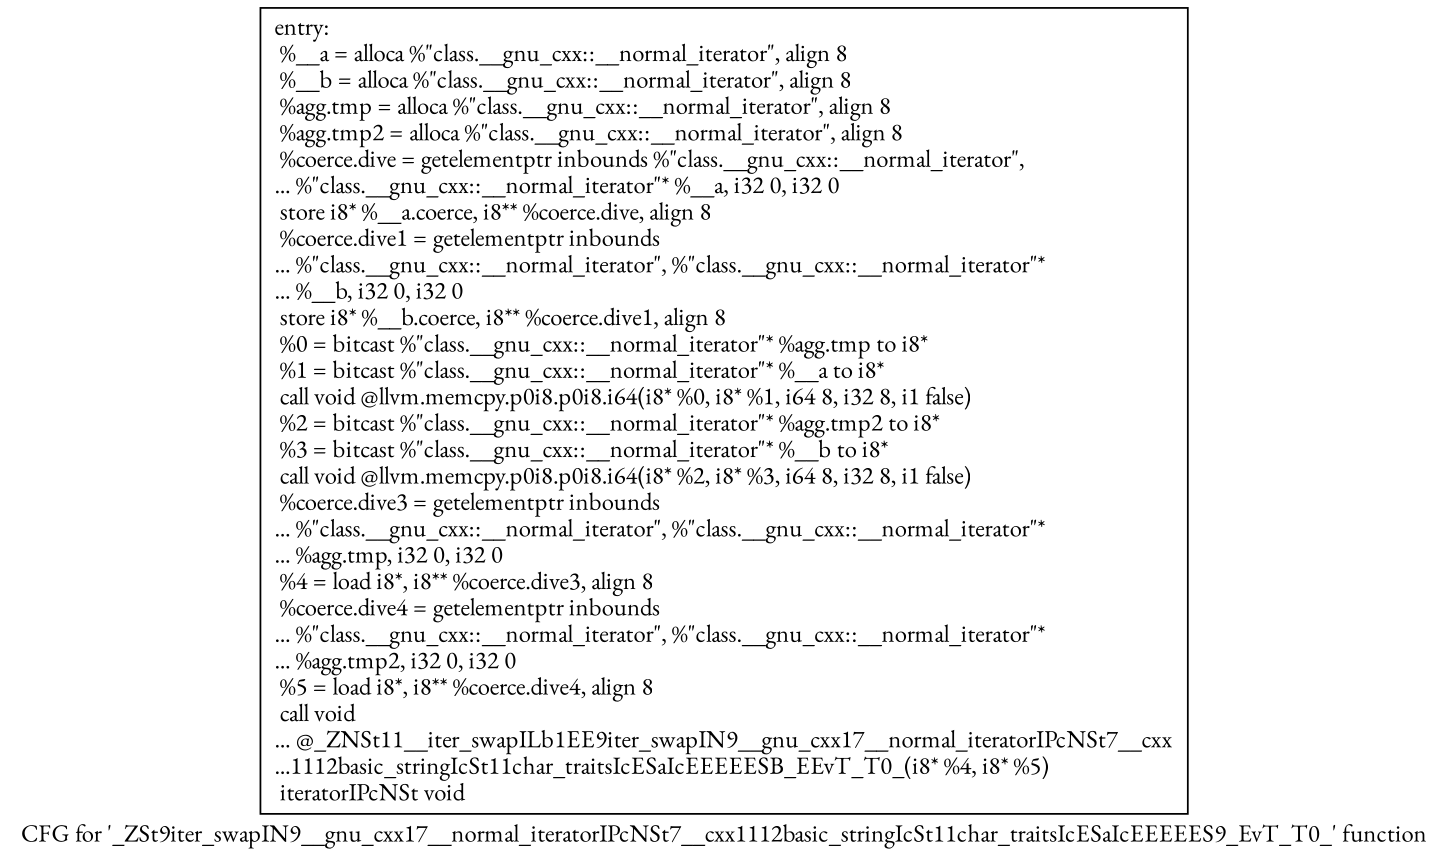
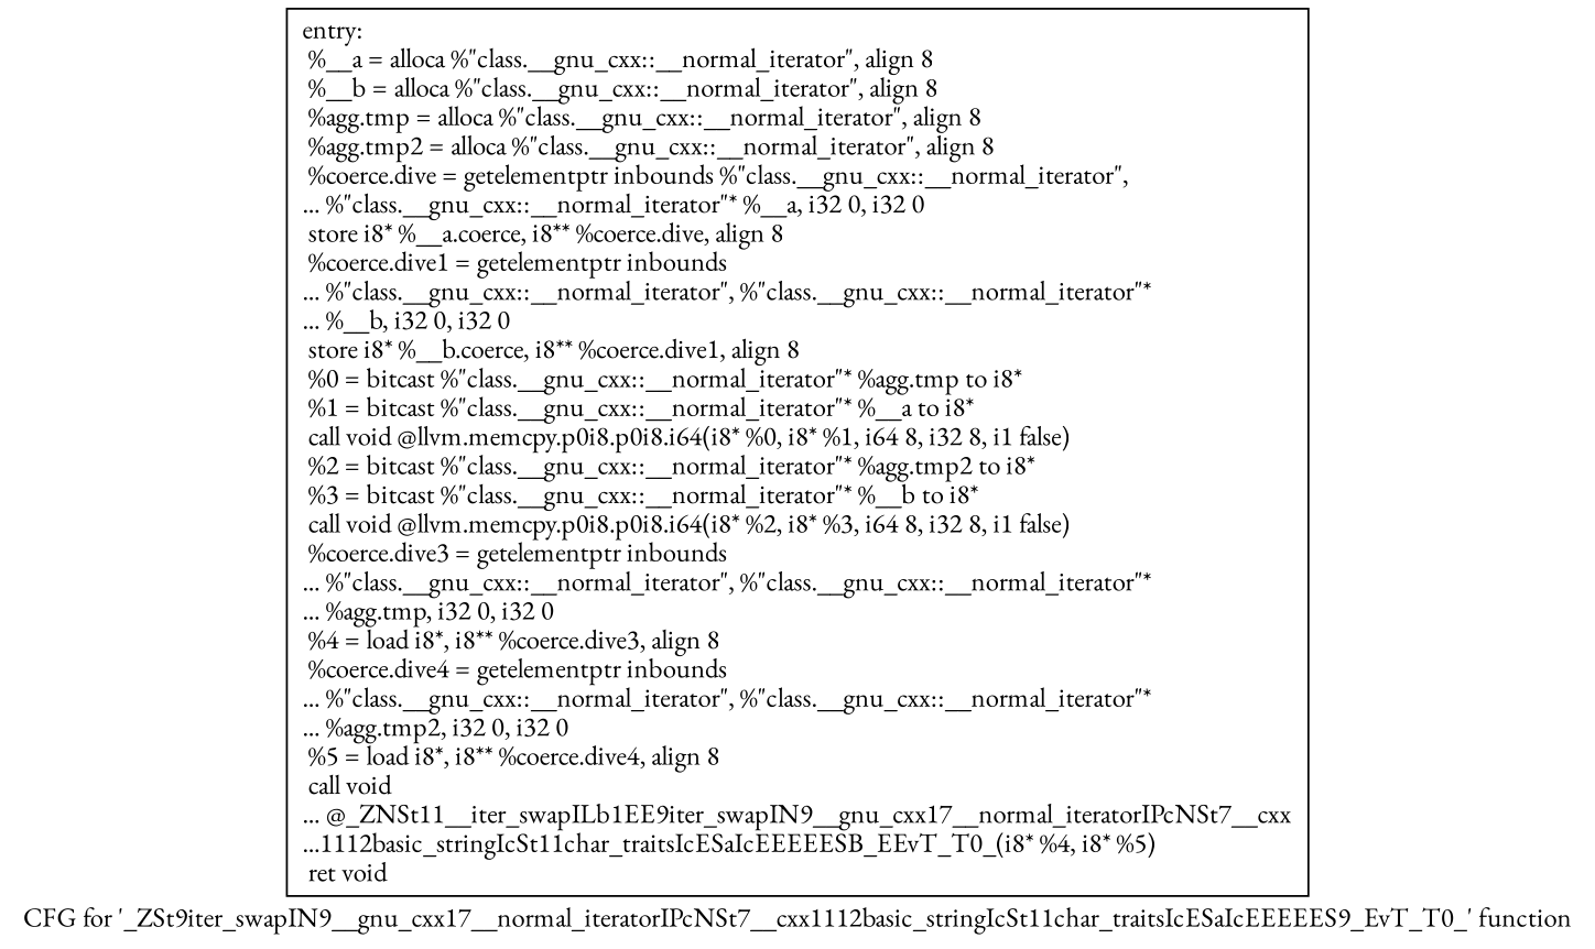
  digraph {
    label="CFG for '_ZSt9iter_swapIN9__gnu_cxx17__normal_iteratorIPcNSt7__cxx1112basic_stringIcSt11char_traitsIcESaIcEEEEES9_EvT_T0_' function"
    fontname="EB Garamond"
-   n1 [label="{entry:\l  %__a = alloca %\"class.__gnu_cxx::__normal_iterator\", align 8\l  %__b = alloca %\"class.__gnu_cxx::__normal_iterator\", align 8\l  %agg.tmp = alloca %\"class.__gnu_cxx::__normal_iterator\", align 8\l  %agg.tmp2 = alloca %\"class.__gnu_cxx::__normal_iterator\", align 8\l  %coerce.dive = getelementptr inbounds %\"class.__gnu_cxx::__normal_iterator\",\l... %\"class.__gnu_cxx::__normal_iterator\"* %__a, i32 0, i32 0\l  store i8* %__a.coerce, i8** %coerce.dive, align 8\l  %coerce.dive1 = getelementptr inbounds\l... %\"class.__gnu_cxx::__normal_iterator\", %\"class.__gnu_cxx::__normal_iterator\"*\l... %__b, i32 0, i32 0\l  store i8* %__b.coerce, i8** %coerce.dive1, align 8\l  %0 = bitcast %\"class.__gnu_cxx::__normal_iterator\"* %agg.tmp to i8*\l  %1 = bitcast %\"class.__gnu_cxx::__normal_iterator\"* %__a to i8*\l  call void @llvm.memcpy.p0i8.p0i8.i64(i8* %0, i8* %1, i64 8, i32 8, i1 false)\l  %2 = bitcast %\"class.__gnu_cxx::__normal_iterator\"* %agg.tmp2 to i8*\l  %3 = bitcast %\"class.__gnu_cxx::__normal_iterator\"* %__b to i8*\l  call void @llvm.memcpy.p0i8.p0i8.i64(i8* %2, i8* %3, i64 8, i32 8, i1 false)\l  %coerce.dive3 = getelementptr inbounds\l... %\"class.__gnu_cxx::__normal_iterator\", %\"class.__gnu_cxx::__normal_iterator\"*\l... %agg.tmp, i32 0, i32 0\l  %4 = load i8*, i8** %coerce.dive3, align 8\l  %coerce.dive4 = getelementptr inbounds\l... %\"class.__gnu_cxx::__normal_iterator\", %\"class.__gnu_cxx::__normal_iterator\"*\l... %agg.tmp2, i32 0, i32 0\l  %5 = load i8*, i8** %coerce.dive4, align 8\l  call void\l... @_ZNSt11__iter_swapILb1EE9iter_swapIN9__gnu_cxx17__normal_iteratorIPcNSt7__cxx\l...1112basic_stringIcSt11char_traitsIcESaIcEEEEESB_EEvT_T0_(i8* %4, i8* %5)\l  iteratorIPcNSt void\l}" shape=record fontname="EB Garamond"]
+   n1 [label="{entry:\l  %__a = alloca %\"class.__gnu_cxx::__normal_iterator\", align 8\l  %__b = alloca %\"class.__gnu_cxx::__normal_iterator\", align 8\l  %agg.tmp = alloca %\"class.__gnu_cxx::__normal_iterator\", align 8\l  %agg.tmp2 = alloca %\"class.__gnu_cxx::__normal_iterator\", align 8\l  %coerce.dive = getelementptr inbounds %\"class.__gnu_cxx::__normal_iterator\",\l... %\"class.__gnu_cxx::__normal_iterator\"* %__a, i32 0, i32 0\l  store i8* %__a.coerce, i8** %coerce.dive, align 8\l  %coerce.dive1 = getelementptr inbounds\l... %\"class.__gnu_cxx::__normal_iterator\", %\"class.__gnu_cxx::__normal_iterator\"*\l... %__b, i32 0, i32 0\l  store i8* %__b.coerce, i8** %coerce.dive1, align 8\l  %0 = bitcast %\"class.__gnu_cxx::__normal_iterator\"* %agg.tmp to i8*\l  %1 = bitcast %\"class.__gnu_cxx::__normal_iterator\"* %__a to i8*\l  call void @llvm.memcpy.p0i8.p0i8.i64(i8* %0, i8* %1, i64 8, i32 8, i1 false)\l  %2 = bitcast %\"class.__gnu_cxx::__normal_iterator\"* %agg.tmp2 to i8*\l  %3 = bitcast %\"class.__gnu_cxx::__normal_iterator\"* %__b to i8*\l  call void @llvm.memcpy.p0i8.p0i8.i64(i8* %2, i8* %3, i64 8, i32 8, i1 false)\l  %coerce.dive3 = getelementptr inbounds\l... %\"class.__gnu_cxx::__normal_iterator\", %\"class.__gnu_cxx::__normal_iterator\"*\l... %agg.tmp, i32 0, i32 0\l  %4 = load i8*, i8** %coerce.dive3, align 8\l  %coerce.dive4 = getelementptr inbounds\l... %\"class.__gnu_cxx::__normal_iterator\", %\"class.__gnu_cxx::__normal_iterator\"*\l... %agg.tmp2, i32 0, i32 0\l  %5 = load i8*, i8** %coerce.dive4, align 8\l  call void\l... @_ZNSt11__iter_swapILb1EE9iter_swapIN9__gnu_cxx17__normal_iteratorIPcNSt7__cxx\l...1112basic_stringIcSt11char_traitsIcESaIcEEEEESB_EEvT_T0_(i8* %4, i8* %5)\l  ret void\l}" shape=record fontname="EB Garamond"]
  }
